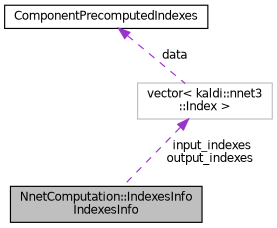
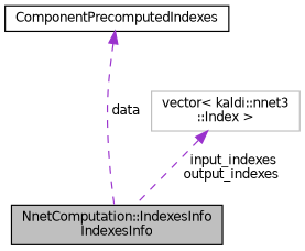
  digraph {
    node [color=black fillcolor=white fontname=Helvetica fontsize=10 shape=record style=filled]
    edge [color=darkorchid3 dir=back fontname=Helvetica fontsize=10 labelfontname=Helvetica labelfontsize=10 style=dashed]
    n1 [fillcolor=grey75 fontcolor=black height=0.2 label="NnetComputation::IndexesInfo\lIndexesInfo" width=0.4]
    n2 [height=0.2 label=ComponentPrecomputedIndexes width=0.4]
    n3 [color=grey75 height=0.2 label="vector\< kaldi::nnet3\l::Index \>" width=0.4]
-   n2 -> n3 [label=" data"]
+   n2 -> n1 [label=" data"]
    n3 -> n1 [label=" input_indexes\noutput_indexes"]
  }
